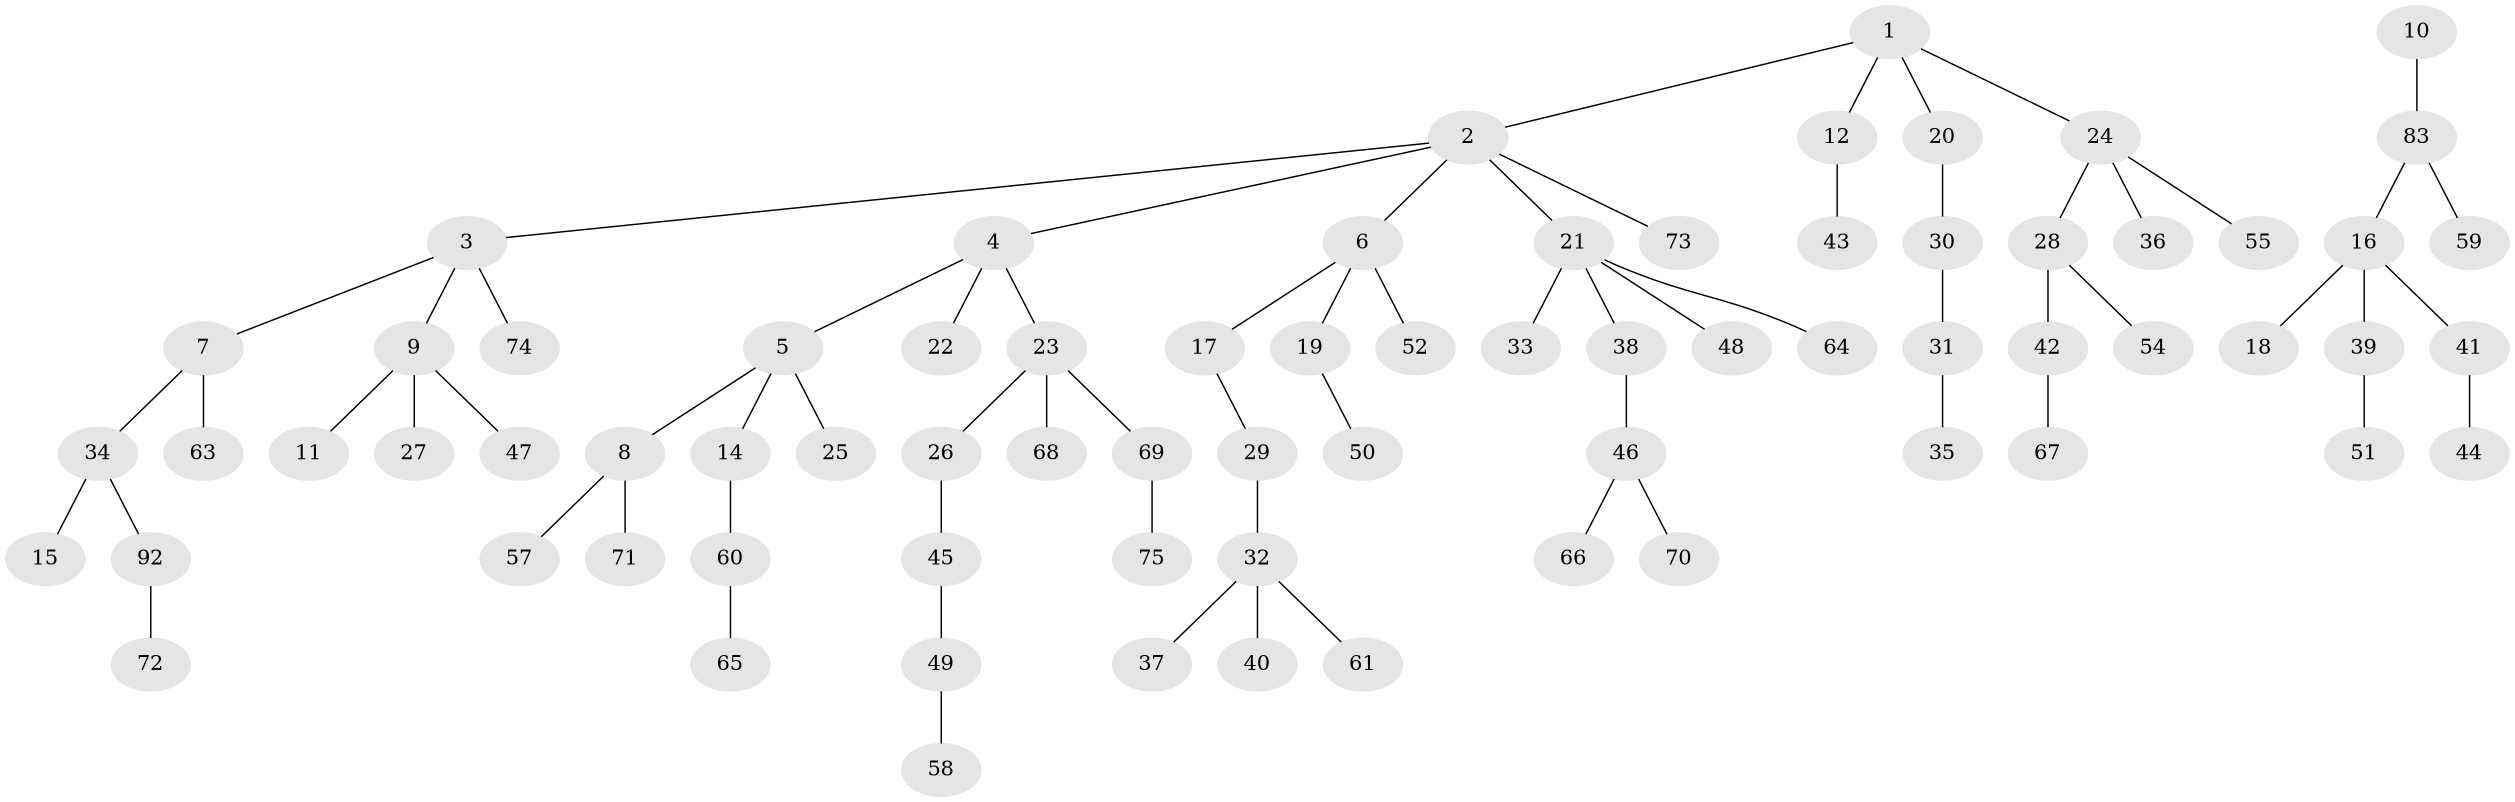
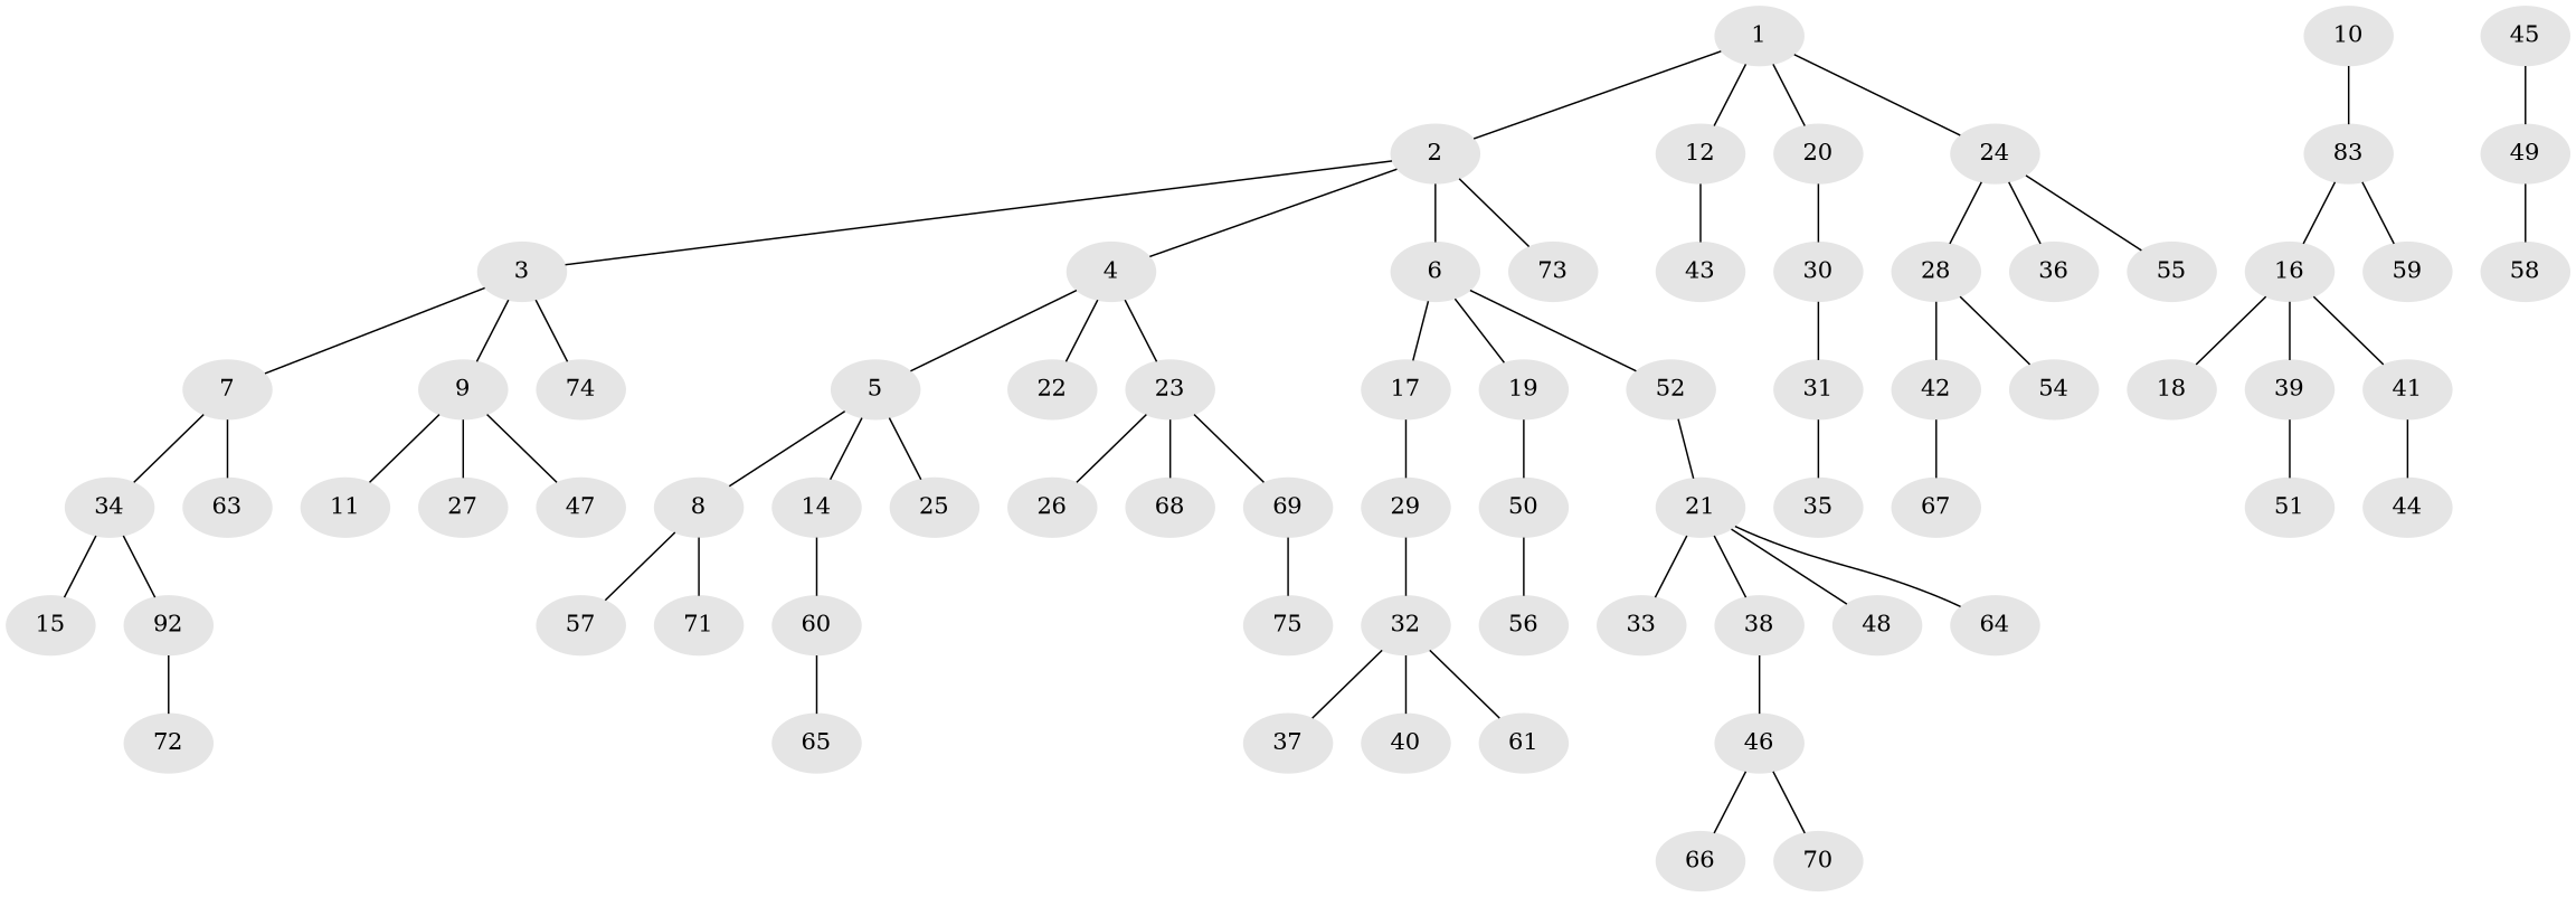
  graph {
    node [color=gray90 style=filled]
    1
    2
    12
    20
    24
    3
    4
    6
    21
    73
    43
    30
    28
    36
    55
    7
    9
    74
    5
    22
    23
    17
    19
    52
    33
    38
    48
    64
    34
    63
    11
    27
    47
    8
    14
    25
    26
    68
    69
    57
    71
    60
    29
    50
    n45 [label=83]
    10
    15
    n48 [label=92]
    16
    59
    18
    39
    41
    65
    51
    44
    32
+   56
    31
    46
    45
    75
    42
    54
    49
    67
    37
    40
    61
    35
    72
    66
    70
    58
    1 -- 2
    1 -- 12
    1 -- 20
    1 -- 24
    2 -- 3
    2 -- 4
    2 -- 6
-   2 -- 21
+   52 -- 21
    2 -- 73
    12 -- 43
    20 -- 30
    24 -- 28
    24 -- 36
    24 -- 55
    3 -- 7
    3 -- 9
    3 -- 74
    4 -- 5
    4 -- 22
    4 -- 23
    6 -- 17
    6 -- 19
    6 -- 52
    21 -- 33
    21 -- 38
    21 -- 48
    21 -- 64
    30 -- 31
    28 -- 42
    28 -- 54
    7 -- 34
    7 -- 63
    9 -- 11
    9 -- 27
    9 -- 47
    5 -- 8
    5 -- 14
    5 -- 25
    23 -- 26
    23 -- 68
    23 -- 69
    17 -- 29
    19 -- 50
    38 -- 46
    34 -- 15
    34 -- n48
    8 -- 57
    8 -- 71
    14 -- 60
-   26 -- 45
    69 -- 75
    60 -- 65
    29 -- 32
+   50 -- 56
    n45 -- 16
    n45 -- 59
    10 -- n45
    n48 -- 72
    16 -- 18
    16 -- 39
    16 -- 41
    39 -- 51
    41 -- 44
    32 -- 37
    32 -- 40
    32 -- 61
    31 -- 35
    46 -- 66
    46 -- 70
    45 -- 49
    42 -- 67
    49 -- 58
  }
